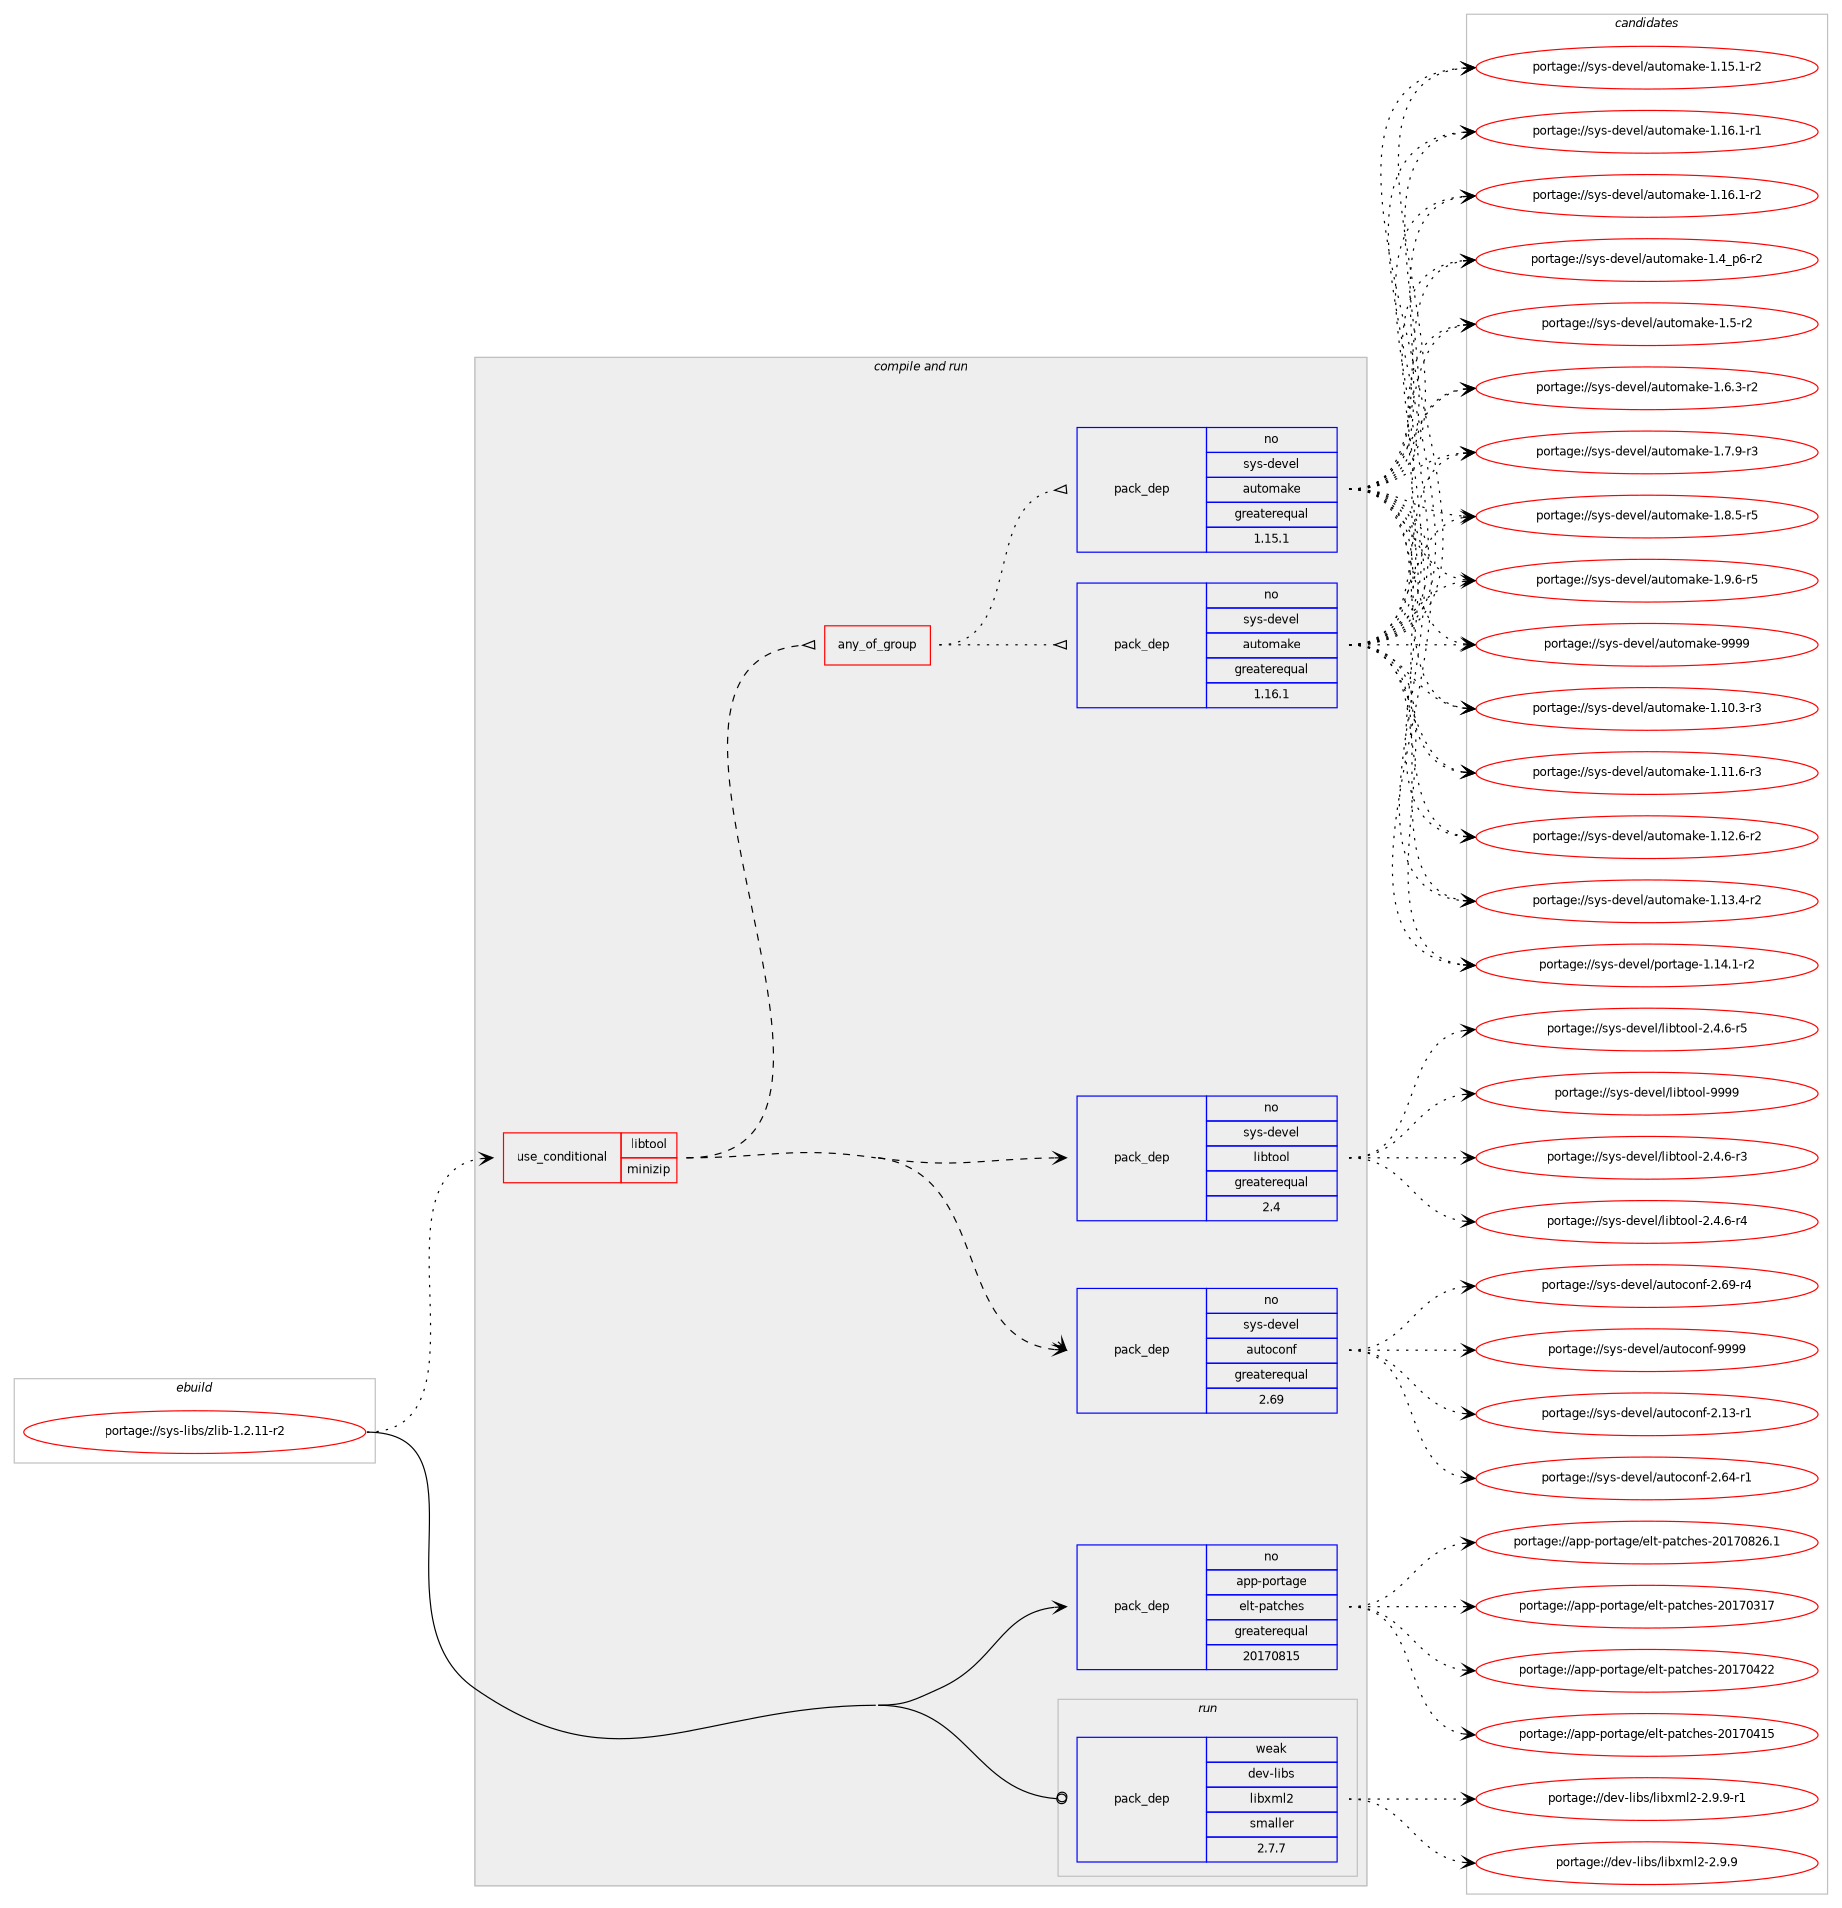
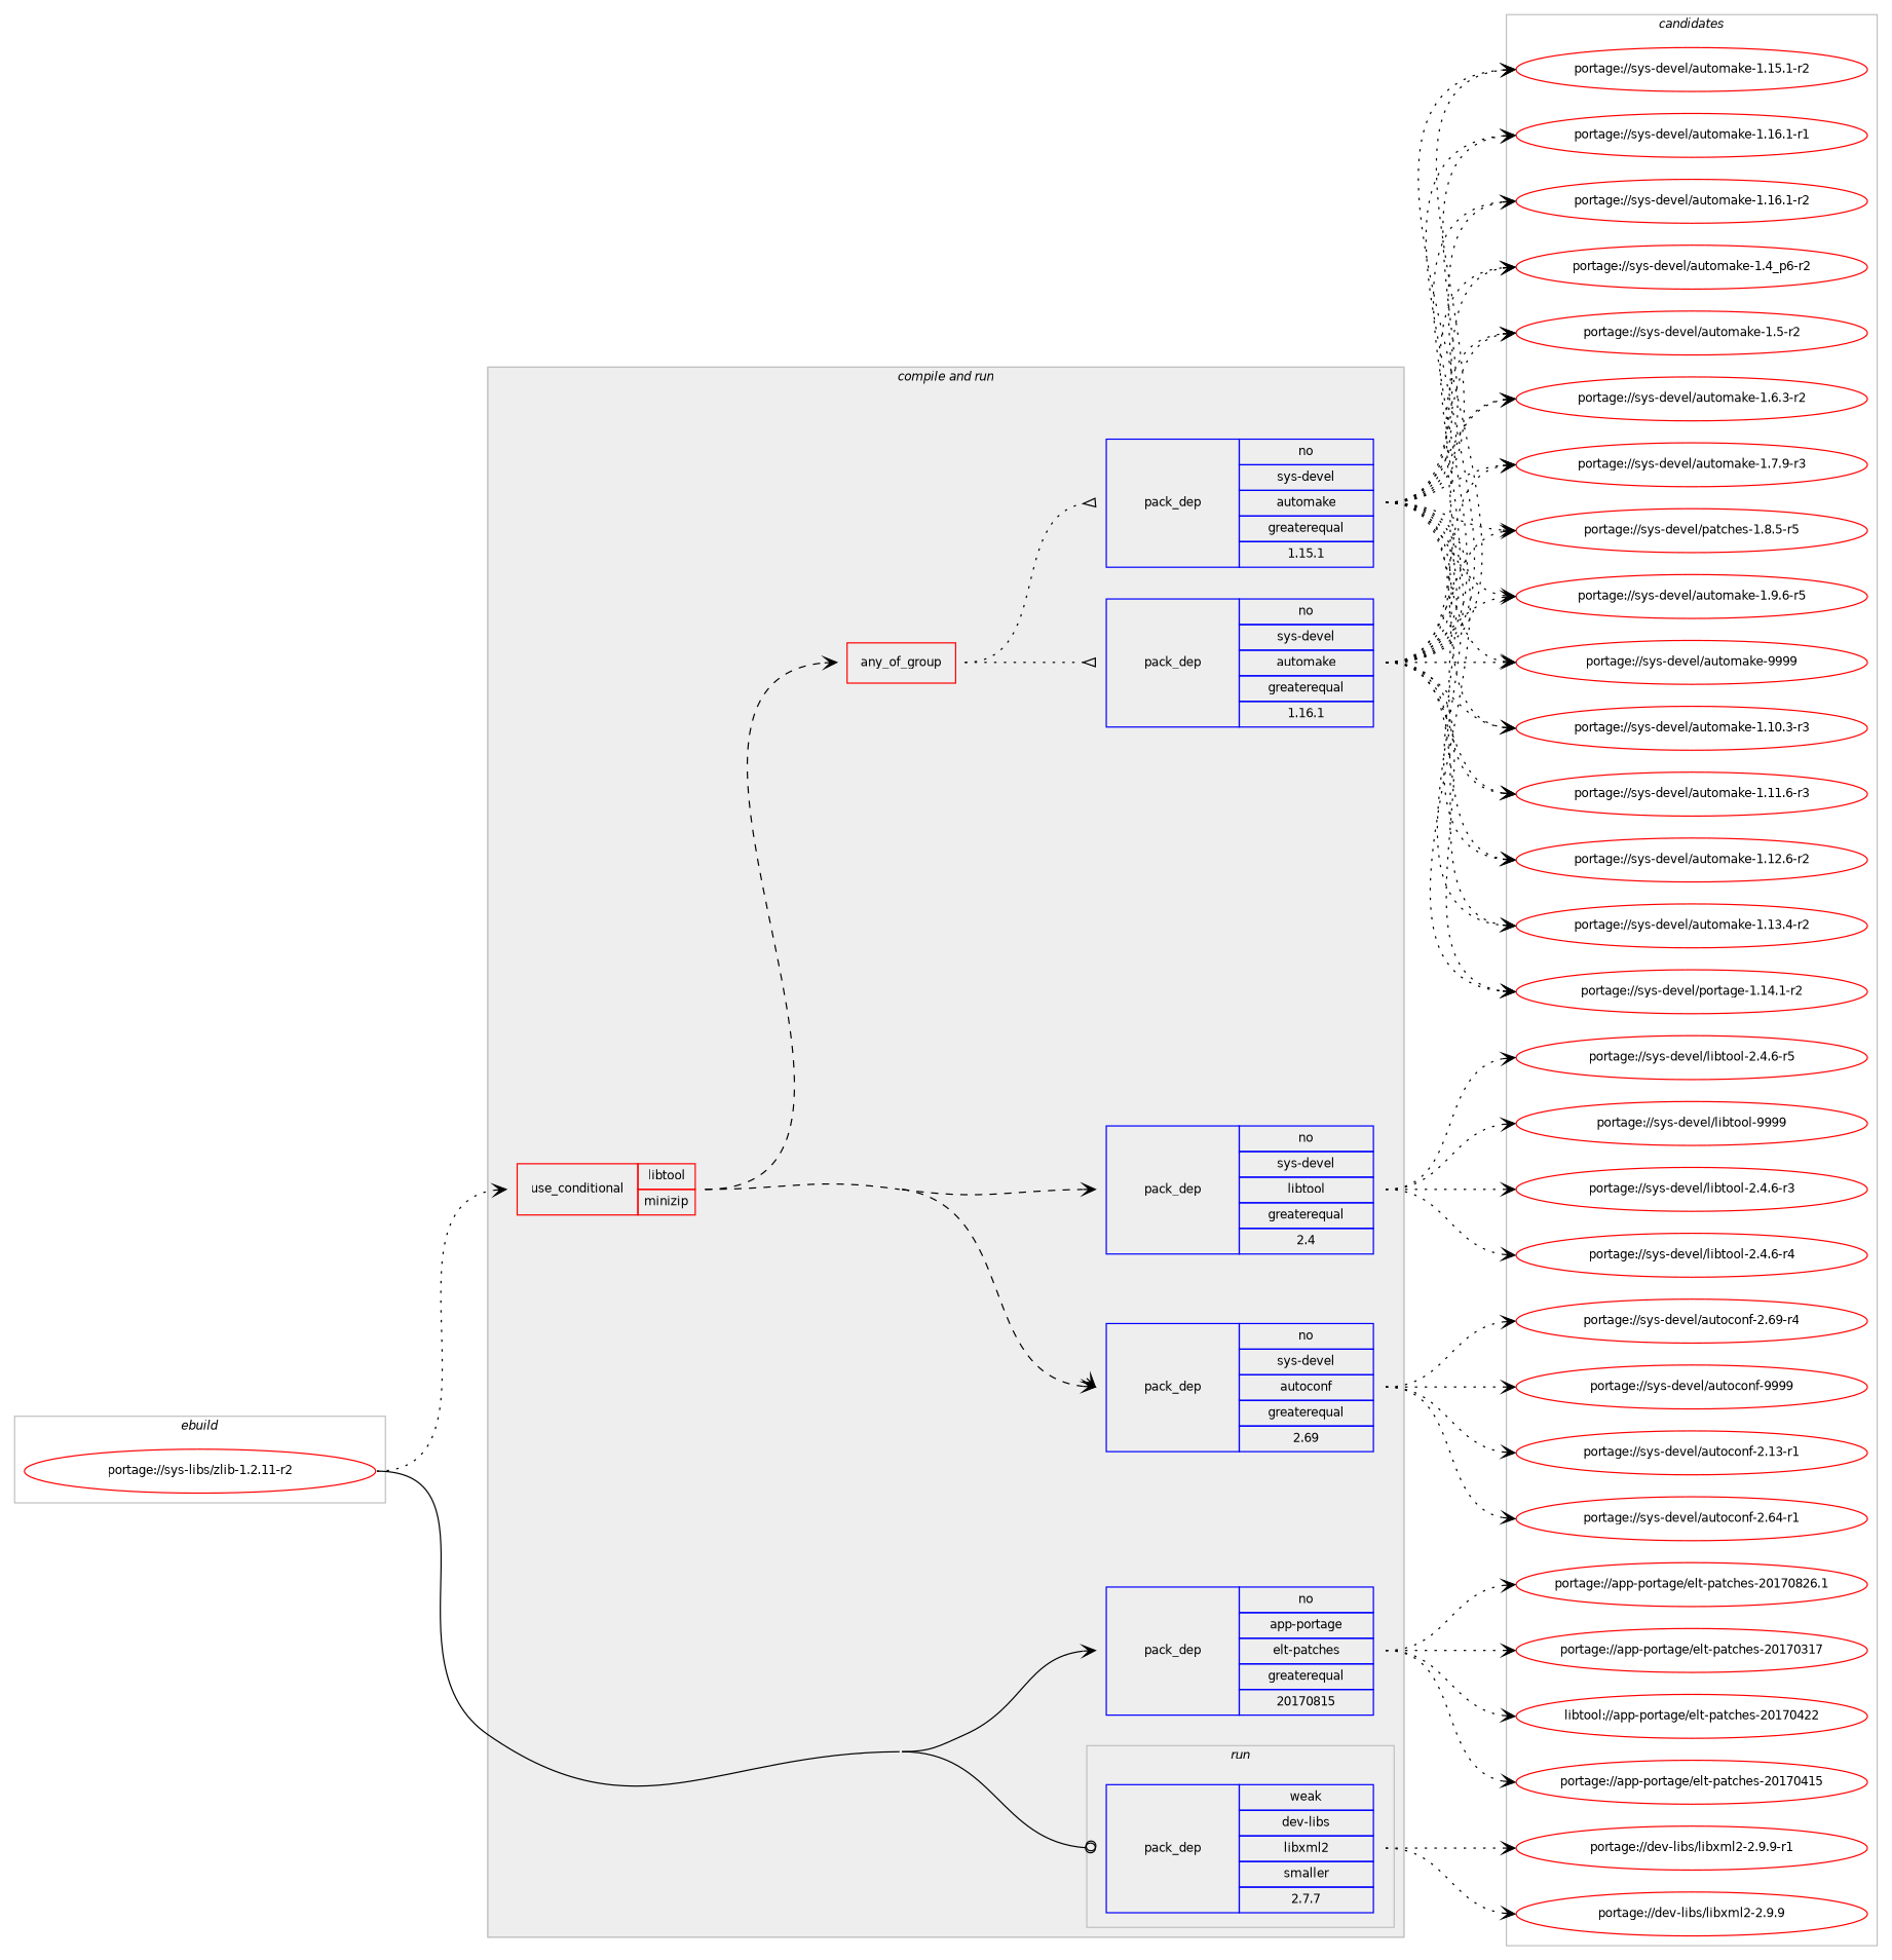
  digraph {
    compound=true
    concentrate=true
    fontname=Helvetica
    fontsize=10
    newrank=true
    rankdir=LR
    ranksep=1.5
    node [color=red fontname=Helvetica fontsize=10]
    edge [arrowhead=vee headport=w style=dotted tailport=e weight=100]
    n1 [label="portage://sys-libs/zlib-1.2.11-r2" width=4]
    n2 [color=blue label=<<TABLE BORDER="0" CELLBORDER="1" CELLSPACING="0" CELLPADDING="4" WIDTH="220"><TR><TD ROWSPAN="6" CELLPADDING="30">pack_dep</TD></TR><TR><TD WIDTH="110">no</TD></TR><TR><TD>sys-devel</TD></TR><TR><TD>automake</TD></TR><TR><TD>greaterequal</TD></TR><TR><TD>1.16.1</TD></TR></TABLE>> shape=none]
    n3 [color=blue label=<<TABLE BORDER="0" CELLBORDER="1" CELLSPACING="0" CELLPADDING="4" WIDTH="220"><TR><TD ROWSPAN="6" CELLPADDING="30">pack_dep</TD></TR><TR><TD WIDTH="110">no</TD></TR><TR><TD>sys-devel</TD></TR><TR><TD>automake</TD></TR><TR><TD>greaterequal</TD></TR><TR><TD>1.15.1</TD></TR></TABLE>> shape=none]
    n4 [label=<<TABLE BORDER="0" CELLBORDER="1" CELLSPACING="0" CELLPADDING="4"><TR><TD CELLPADDING="10">any_of_group</TD></TR></TABLE>> shape=none]
    n5 [color=blue label=<<TABLE BORDER="0" CELLBORDER="1" CELLSPACING="0" CELLPADDING="4" WIDTH="220"><TR><TD ROWSPAN="6" CELLPADDING="30">pack_dep</TD></TR><TR><TD WIDTH="110">no</TD></TR><TR><TD>sys-devel</TD></TR><TR><TD>autoconf</TD></TR><TR><TD>greaterequal</TD></TR><TR><TD>2.69</TD></TR></TABLE>> shape=none]
    n6 [color=blue label=<<TABLE BORDER="0" CELLBORDER="1" CELLSPACING="0" CELLPADDING="4" WIDTH="220"><TR><TD ROWSPAN="6" CELLPADDING="30">pack_dep</TD></TR><TR><TD WIDTH="110">no</TD></TR><TR><TD>sys-devel</TD></TR><TR><TD>libtool</TD></TR><TR><TD>greaterequal</TD></TR><TR><TD>2.4</TD></TR></TABLE>> shape=none]
    n7 [label=<<TABLE BORDER="0" CELLBORDER="1" CELLSPACING="0" CELLPADDING="4"><TR><TD ROWSPAN="3" CELLPADDING="10">use_conditional</TD></TR><TR><TD>libtool</TD></TR><TR><TD>minizip</TD></TR></TABLE>> shape=none]
    n8 [color=blue label=<<TABLE BORDER="0" CELLBORDER="1" CELLSPACING="0" CELLPADDING="4" WIDTH="220"><TR><TD ROWSPAN="6" CELLPADDING="30">pack_dep</TD></TR><TR><TD WIDTH="110">no</TD></TR><TR><TD>app-portage</TD></TR><TR><TD>elt-patches</TD></TR><TR><TD>greaterequal</TD></TR><TR><TD>20170815</TD></TR></TABLE>> shape=none]
    n9 [color=blue label=<<TABLE BORDER="0" CELLBORDER="1" CELLSPACING="0" CELLPADDING="4" WIDTH="220"><TR><TD ROWSPAN="6" CELLPADDING="30">pack_dep</TD></TR><TR><TD WIDTH="110">weak</TD></TR><TR><TD>dev-libs</TD></TR><TR><TD>libxml2</TD></TR><TR><TD>smaller</TD></TR><TR><TD>2.7.7</TD></TR></TABLE>> shape=none]
    n10 [label="portage://sys-devel/automake-1.10.3-r3" width=4]
    n11 [label="portage://sys-devel/automake-1.11.6-r3" width=4]
    n12 [label="portage://sys-devel/automake-1.12.6-r2" width=4]
    n13 [label="portage://sys-devel/automake-1.13.4-r2" width=4]
    n14 [label="portage://sys-devel/portage-1.14.1-r2" width=4]
    n15 [label="portage://sys-devel/automake-1.15.1-r2" width=4]
    n16 [label="portage://sys-devel/automake-1.16.1-r1" width=4]
    n17 [label="portage://sys-devel/automake-1.16.1-r2" width=4]
    n18 [label="portage://sys-devel/automake-1.4_p6-r2" width=4]
    n19 [label="portage://sys-devel/automake-1.5-r2" width=4]
    n20 [label="portage://sys-devel/automake-1.6.3-r2" width=4]
    n21 [label="portage://sys-devel/automake-1.7.9-r3" width=4]
-   n22 [label="portage://sys-devel/automake-1.8.5-r5" width=4]
+   n22 [label="portage://sys-devel/patches-1.8.5-r5" width=4]
    n23 [label="portage://sys-devel/automake-1.9.6-r5" width=4]
    n24 [label="portage://sys-devel/automake-9999" width=4]
    n25 [label="portage://sys-devel/autoconf-2.13-r1" width=4]
    n26 [label="portage://sys-devel/autoconf-2.64-r1" width=4]
    n27 [label="portage://sys-devel/autoconf-2.69-r4" width=4]
    n28 [label="portage://sys-devel/autoconf-9999" width=4]
    n29 [label="portage://sys-devel/libtool-2.4.6-r3" width=4]
    n30 [label="portage://sys-devel/libtool-2.4.6-r4" width=4]
    n31 [label="portage://sys-devel/libtool-2.4.6-r5" width=4]
    n32 [label="portage://sys-devel/libtool-9999" width=4]
    n33 [label="portage://app-portage/elt-patches-20170317" width=4]
-   n34 [label="portage://app-portage/elt-patches-20170422" width=4]
+   n34 [label="libtool://app-portage/elt-patches-20170422" width=4]
    n35 [label="portage://app-portage/elt-patches-20170415" width=4]
    n36 [label="portage://app-portage/elt-patches-20170826.1" width=4]
    n37 [label="portage://dev-libs/libxml2-2.9.9" width=4]
    n38 [label="portage://dev-libs/libxml2-2.9.9-r1" width=4]
    subgraph cluster_1 {
      color=gray
      label=<<i>ebuild</i>>
      rank=same
      n1
    }
    subgraph cluster_2 {
      color=gray
      label=<<i>dependencies</i>>
      subgraph cluster_3 {
        color=gray
        fillcolor="#eeeeee"
        label=<<i>compile</i>>
        style=filled
        subgraph sub_4 {
          color=gray
          fillcolor="#eeeeee"
          label=<<i>compile</i>>
          style=filled
          n7
          subgraph sub_5 {
            color=gray
            fillcolor="#eeeeee"
            label=<<i>compile</i>>
            style=filled
            n4
            subgraph sub_6 {
              color=gray
              fillcolor="#eeeeee"
              label=<<i>compile</i>>
              style=filled
              n2
            }
            subgraph sub_7 {
              color=gray
              fillcolor="#eeeeee"
              label=<<i>compile</i>>
              style=filled
              n3
            }
          }
          subgraph sub_8 {
            color=gray
            fillcolor="#eeeeee"
            label=<<i>compile</i>>
            style=filled
            n5
          }
          subgraph sub_9 {
            color=gray
            fillcolor="#eeeeee"
            label=<<i>compile</i>>
            style=filled
            n6
          }
        }
        subgraph sub_10 {
          color=gray
          fillcolor="#eeeeee"
          label=<<i>compile</i>>
          style=filled
          n8
        }
      }
      subgraph cluster_11 {
        color=gray
        fillcolor="#eeeeee"
        label=<<i>compile and run</i>>
        style=filled
      }
      subgraph cluster_12 {
        color=gray
        fillcolor="#eeeeee"
        label=<<i>run</i>>
        style=filled
        subgraph sub_13 {
          color=gray
          fillcolor="#eeeeee"
          label=<<i>run</i>>
          style=filled
          n9
        }
      }
    }
    subgraph cluster_14 {
      color=gray
      label=<<i>candidates</i>>
      rank=same
      subgraph sub_15 {
        color=black
        label=<<i>candidates</i>>
        nodesep=1
        rank=same
        n10
        n11
        n12
        n13
        n14
        n15
        n16
        n17
        n18
        n19
        n20
        n21
        n22
        n23
        n24
      }
      subgraph sub_16 {
        color=black
        label=<<i>candidates</i>>
        nodesep=1
        rank=same
        n10
        n11
        n12
        n13
        n14
        n15
        n16
        n17
        n18
        n19
        n20
        n21
        n22
        n23
        n24
      }
      subgraph sub_17 {
        color=black
        label=<<i>candidates</i>>
        nodesep=1
        rank=same
        n25
        n26
        n27
        n28
      }
      subgraph sub_18 {
        color=black
        label=<<i>candidates</i>>
        nodesep=1
        rank=same
        n29
        n30
        n31
        n32
      }
      subgraph sub_19 {
        color=black
        label=<<i>candidates</i>>
        nodesep=1
        rank=same
        n33
        n34
        n35
        n36
      }
      subgraph sub_20 {
        color=black
        label=<<i>candidates</i>>
        nodesep=1
        rank=same
        n37
        n38
      }
    }
    n1 -> n7 [weight=20]
    n1 -> n8 [style=solid weight=20]
    n1 -> n9 [arrowhead=odot style=solid weight=20]
    n2 -> n10
    n2 -> n11
    n2 -> n12
    n2 -> n13
    n2 -> n14
    n2 -> n15
    n2 -> n16
    n2 -> n17
    n2 -> n18
    n2 -> n19
    n2 -> n20
    n2 -> n21
    n2 -> n22
    n2 -> n23
    n2 -> n24
    n3 -> n10
    n3 -> n11
    n3 -> n12
    n3 -> n13
    n3 -> n14
    n3 -> n15
    n3 -> n16
    n3 -> n17
    n3 -> n18
    n3 -> n19
    n3 -> n20
    n3 -> n21
    n3 -> n22
    n3 -> n23
    n3 -> n24
    n4 -> n2 [arrowhead=oinv weight=20]
    n4 -> n3 [arrowhead=oinv weight=20]
    n5 -> n25
    n5 -> n26
    n5 -> n27
    n5 -> n28
    n6 -> n29
    n6 -> n30
    n6 -> n31
    n6 -> n32
-   n7 -> n4 [arrowhead=oinv style=dashed weight=20]
+   n7 -> n4 [style=dashed weight=20]
    n7 -> n5 [style=dashed weight=20]
    n7 -> n6 [style=dashed weight=20]
    n8 -> n33
    n8 -> n34
    n8 -> n35
    n8 -> n36
    n9 -> n37
    n9 -> n38
  }
